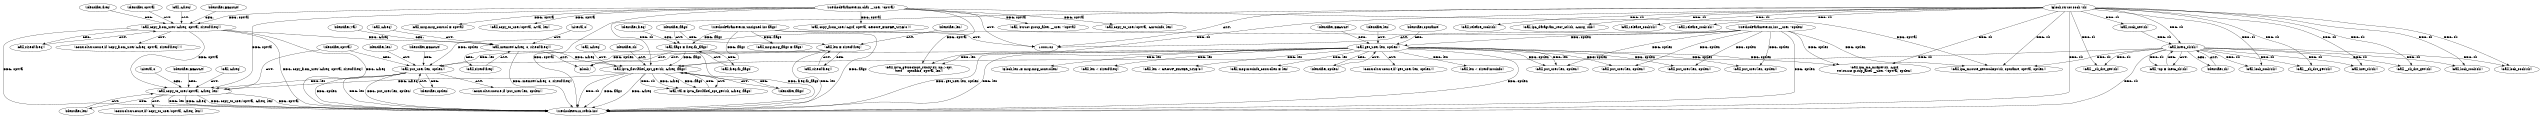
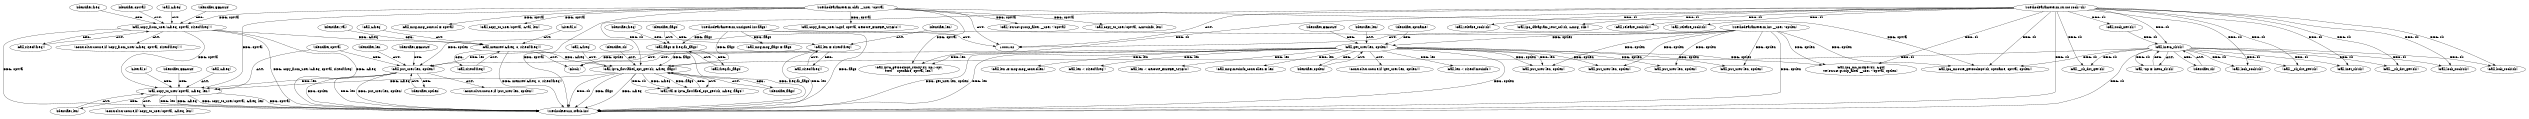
  digraph {
    n1 [label="(Call,copy_to_user(optval, &freq, len))"]
    n2 [label="(Identifier,len)"]
    n3 [label="(ControlStructure,if (copy_to_user(optval, &freq, len)))"]
    n4 [label="(MethodReturn,static int)"]
    n5 [label="(Call,copy_from_user(&freq, optval, sizeof(freq)))"]
    n6 [label="(Call,memset(&freq, 0, sizeof(freq)))"]
    n7 [label="(Call,sizeof(freq))"]
    n8 [label="(ControlStructure,if (copy_from_user(&freq, optval, sizeof(freq))))"]
    n9 [label="(Call,ipv6_flowlabel_opt_get(sk, &freq, flags))"]
    n10 [label="(Call,sizeof(freq))"]
    n11 [label="(Block,)"]
    n12 [label="(MethodParameterIn,char __user *optval)"]
    n13 [label="(Call,copy_from_user(&gsf, optval, GROUP_FILTER_SIZE(0)))"]
    n14 [label="(Call,(struct group_filter __user *)optval)"]
    n15 [label="(Call,copy_to_user(optval, &mtuinfo, len))"]
    n16 [label="(Call,msg.msg_control = optval)"]
    n17 [label="(Call,copy_to_user(optval, &val, len))"]
    n18 [label="(Call,ip6_mroute_getsockopt(sk, optname, optval, optlen))"]
    n19 [label="(Call,ipv6_getsockopt_sticky(sk, np->opt,\n\t\t\t\t\t     optname, optval, len))"]
    1000102
    n21 [label="(Call,val = ipv6_flowlabel_opt_get(sk, &freq, flags))"]
    n22 [label="(Identifier,flags)"]
    n23 [label="(Call,inet6_sk(sk))"]
    n24 [label="(Call,lock_sock(sk))"]
    n25 [label="(Identifier,sk)"]
    n26 [label="(Call,inet_sk(sk))"]
    n27 [label="(Call,*np = inet6_sk(sk))"]
    n28 [label="(Call,__sk_dst_get(sk))"]
    n29 [label="(Call,__sk_dst_get(sk))"]
    n30 [label="(Call,__sk_dst_get(sk))"]
    n31 [label="(Call,lock_sock(sk))"]
    n32 [label="(Call,lock_sock(sk))"]
    n33 [label="(Call,sock_net(sk))"]
-   n34 [label="(Block,struct sock *sk)"]
+   n34 [label="(MethodParameterIn,struct sock *sk)"]
    n35 [label="(Call,release_sock(sk))"]
    n36 [label="(Call,ip6_datagram_recv_ctl(sk, &msg, skb))"]
    n37 [label="(Call,release_sock(sk))"]
    n38 [label="(Call,release_sock(sk))"]
    n39 [label="(Call,ip6_mc_msfget(sk, &gsf,\n\t\t\t(struct group_filter __user *)optval, optlen))"]
    n40 [label="(Call,flags = freq.flr_flags)"]
    n41 [label="(Call,freq.flr_flags)"]
    n42 [label="(MethodParameterIn,unsigned int flags)"]
    n43 [label="(Call,msg.msg_flags = flags)"]
    n44 [label="(Call,put_user(len, optlen))"]
    n45 [label="(Identifier,optlen)"]
    n46 [label="(ControlStructure,if (put_user(len, optlen)))"]
    n47 [label="(Call,len = sizeof(freq))"]
    n48 [label="(Call,sizeof(freq))"]
    n49 [label="(Call,get_user(len, optlen))"]
-   n50 [label="(Block,len -= msg.msg_controllen)"]
+   n50 [label="(Call,len -= msg.msg_controllen)"]
    n51 [label="(Call,len < sizeof(freq))"]
    n52 [label="(Call,put_user(len, optlen))"]
    n53 [label="(Call,len < GROUP_FILTER_SIZE(0))"]
    n54 [label="(Call,msg.mtuinfo_controllen = len)"]
    n55 [label="(Call,put_user(len, optlen))"]
    n56 [label="(Identifier,optlen)"]
    n57 [label="(Call,put_user(len, optlen))"]
    n58 [label="(ControlStructure,if (get_user(len, optlen)))"]
    n59 [label="(Call,len < sizeof(mtuinfo))"]
    n60 [label="(Call,put_user(len, optlen))"]
    n61 [label="(MethodParameterIn,int __user *optlen)"]
    n62 [label="(Literal,0)"]
    n63 [label="(Identifier,freq)"]
    n64 [label="(Identifier,optname)"]
    n65 [label="(Identifier,optval)"]
    n66 [label="(Identifier,len)"]
    n67 [label="(Identifier,EFAULT)"]
    n68 [label="(Identifier,EFAULT)"]
    n69 [label="(Call,&freq)"]
    n70 [label="(Identifier,len)"]
    n71 [label="(Identifier,EFAULT)"]
    n72 [label="(Identifier,flags)"]
    n73 [label="(Identifier,optval)"]
    n74 [label="(Call,&freq)"]
    n75 [label="(Literal,0)"]
    n76 [label="(Identifier,freq)"]
    n77 [label="(Identifier,len)"]
    n78 [label="(Identifier,sk)"]
    n79 [label="(Identifier,val)"]
    n80 [label="(Call,&freq)"]
    n81 [label="(Identifier,EFAULT)"]
    n82 [label="(Call,&freq)"]
    n1 -> n2 [label="CFG: "]
    n1 -> n3 [label="AST: "]
    n1 -> n4 [label="DDG: &freq"]
    n1 -> n4 [label="DDG: copy_to_user(optval, &freq, len)"]
    n1 -> n4 [label="DDG: optval"]
    n1 -> n4 [label="DDG: len"]
    n2 -> n1 [label="AST: "]
    n5 -> n1 [label="DDG: optval"]
    n5 -> n4 [label="DDG: copy_from_user(&freq, optval, sizeof(freq))"]
    n5 -> n4 [label="DDG: &freq"]
    n5 -> n4 [label="DDG: optval"]
    n5 -> n6 [label="DDG: &freq"]
    n5 -> n7 [label="CFG: "]
    n5 -> n8 [label="AST: "]
    n6 -> n4 [label="DDG: memset(&freq, 0, sizeof(freq))"]
    n6 -> n9 [label="DDG: &freq"]
    n6 -> n10 [label="CFG: "]
    n6 -> n11 [label="AST: "]
    n7 -> n5 [label="AST: "]
    n9 -> n1 [label="DDG: &freq"]
    n9 -> n4 [label="DDG: &freq"]
    n9 -> n4 [label="DDG: sk"]
    n9 -> n4 [label="DDG: flags"]
    n9 -> n21 [label="AST: "]
    n9 -> n21 [label="DDG: sk"]
    n9 -> n21 [label="DDG: &freq"]
    n9 -> n21 [label="DDG: flags"]
    n9 -> n22 [label="CFG: "]
    n10 -> n6 [label="AST: "]
    n12 -> n1 [label="DDG: optval"]
    n12 -> n4 [label="DDG: optval"]
    n12 -> n5 [label="DDG: optval"]
    n12 -> n13 [label="DDG: optval"]
    n12 -> n14 [label="DDG: optval"]
    n12 -> n15 [label="DDG: optval"]
    n12 -> n16 [label="DDG: optval"]
    n12 -> n17 [label="DDG: optval"]
    n12 -> n18 [label="DDG: optval"]
    n12 -> n19 [label="DDG: optval"]
    n12 -> 1000102 [label="AST: "]
    n21 -> n9 [label="CFG: "]
    n22 -> n9 [label="AST: "]
    n23 -> n4 [label="DDG: sk"]
    n23 -> n9 [label="DDG: sk"]
    n23 -> n18 [label="DDG: sk"]
    n23 -> n24 [label="DDG: sk"]
    n23 -> n25 [label="CFG: "]
    n23 -> n26 [label="DDG: sk"]
    n23 -> n27 [label="AST: "]
    n23 -> n27 [label="DDG: sk"]
    n23 -> n28 [label="DDG: sk"]
    n23 -> n29 [label="DDG: sk"]
    n23 -> n30 [label="DDG: sk"]
    n23 -> n31 [label="DDG: sk"]
    n23 -> n32 [label="DDG: sk"]
    n25 -> n23 [label="AST: "]
    n27 -> n23 [label="CFG: "]
    n33 -> n23 [label="DDG: sk"]
    n34 -> n4 [label="DDG: sk"]
    n34 -> n9 [label="DDG: sk"]
    n34 -> n18 [label="DDG: sk"]
    n34 -> n19 [label="DDG: sk"]
    n34 -> 1000102 [label="AST: "]
    n34 -> n23 [label="DDG: sk"]
    n34 -> n24 [label="DDG: sk"]
    n34 -> n26 [label="DDG: sk"]
    n34 -> n28 [label="DDG: sk"]
    n34 -> n29 [label="DDG: sk"]
    n34 -> n30 [label="DDG: sk"]
    n34 -> n31 [label="DDG: sk"]
    n34 -> n32 [label="DDG: sk"]
    n34 -> n33 [label="DDG: sk"]
    n34 -> n35 [label="DDG: sk"]
    n34 -> n36 [label="DDG: sk"]
    n34 -> n37 [label="DDG: sk"]
    n34 -> n38 [label="DDG: sk"]
    n34 -> n39 [label="DDG: sk"]
    n40 -> n4 [label="DDG: freq.flr_flags"]
    n40 -> n9 [label="DDG: flags"]
    n40 -> n11 [label="AST: "]
    n40 -> n41 [label="CFG: "]
    n41 -> n40 [label="AST: "]
    n42 -> n4 [label="DDG: flags"]
    n42 -> n9 [label="DDG: flags"]
    n42 -> 1000102 [label="AST: "]
    n42 -> n40 [label="DDG: flags"]
    n42 -> n43 [label="DDG: flags"]
    n44 -> n1 [label="DDG: len"]
    n44 -> n4 [label="DDG: put_user(len, optlen)"]
    n44 -> n4 [label="DDG: optlen"]
    n44 -> n4 [label="DDG: len"]
    n44 -> n45 [label="CFG: "]
    n44 -> n46 [label="AST: "]
    n45 -> n44 [label="AST: "]
    n47 -> n4 [label="DDG: len"]
    n47 -> n11 [label="AST: "]
    n47 -> n44 [label="DDG: len"]
    n47 -> n48 [label="CFG: "]
    n48 -> n47 [label="AST: "]
    n49 -> n4 [label="DDG: optlen"]
    n49 -> n4 [label="DDG: get_user(len, optlen)"]
    n49 -> n4 [label="DDG: len"]
    n49 -> n19 [label="DDG: len"]
    n49 -> n39 [label="DDG: optlen"]
    n49 -> n44 [label="DDG: optlen"]
    n49 -> n50 [label="DDG: len"]
    n49 -> n51 [label="DDG: len"]
    n49 -> n52 [label="DDG: len"]
    n49 -> n52 [label="DDG: optlen"]
    n49 -> n53 [label="DDG: len"]
    n49 -> n54 [label="DDG: len"]
    n49 -> n55 [label="DDG: optlen"]
    n49 -> n56 [label="CFG: "]
    n49 -> n57 [label="DDG: optlen"]
    n49 -> n58 [label="AST: "]
    n49 -> n59 [label="DDG: len"]
    n49 -> n60 [label="DDG: optlen"]
    n56 -> n49 [label="AST: "]
    n61 -> n4 [label="DDG: optlen"]
    n61 -> n18 [label="DDG: optlen"]
    n61 -> 1000102 [label="AST: "]
    n61 -> n39 [label="DDG: optlen"]
    n61 -> n44 [label="DDG: optlen"]
    n61 -> n49 [label="DDG: optlen"]
    n61 -> n52 [label="DDG: optlen"]
    n61 -> n55 [label="DDG: optlen"]
    n61 -> n57 [label="DDG: optlen"]
    n61 -> n60 [label="DDG: optlen"]
    n62 -> n1 [label="CFG: "]
    n63 -> n5 [label="CFG: "]
    n64 -> n49 [label="CFG: "]
    n65 -> n5 [label="AST: "]
    n66 -> n47 [label="AST: "]
    n67 -> n49 [label="CFG: "]
    n68 -> n1 [label="CFG: "]
    n69 -> n5 [label="AST: "]
    n70 -> n44 [label="AST: "]
    n71 -> n44 [label="CFG: "]
    n72 -> n40 [label="AST: "]
    n72 -> n47 [label="CFG: "]
    n73 -> n1 [label="AST: "]
    n73 -> n44 [label="CFG: "]
    n74 -> n9 [label="AST: "]
    n75 -> n6 [label="AST: "]
    n76 -> n40 [label="CFG: "]
    n77 -> n49 [label="AST: "]
    n78 -> n9 [label="AST: "]
    n79 -> n6 [label="CFG: "]
    n80 -> n1 [label="AST: "]
    n81 -> n5 [label="CFG: "]
    n82 -> n6 [label="AST: "]
  }
